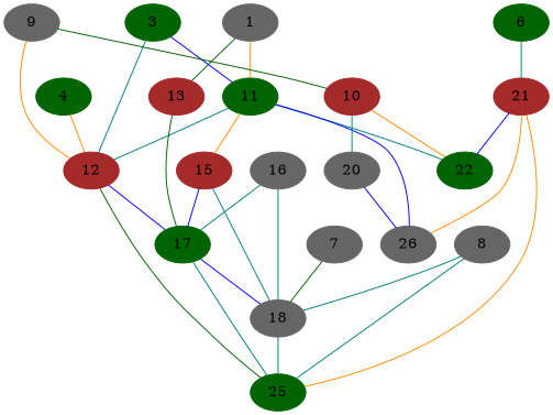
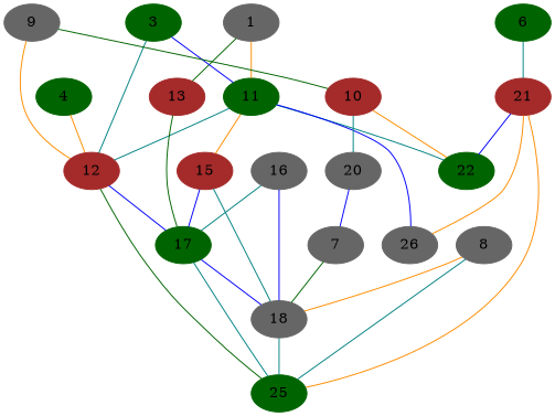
  graph {
    node [color=gray40 style=filled]
    edge [color=teal weight=1.0]
    11 [color=darkgreen]
    1
    13 [color=brown]
    12 [color=brown]
    22 [color=darkgreen]
    15 [color=brown]
    26
    17 [color=darkgreen]
    25 [color=darkgreen]
    18
    3 [color=darkgreen]
    4 [color=darkgreen]
    6 [color=darkgreen]
    21 [color=brown]
    7
    8
    9
    10 [color=brown]
    20
    16
    11 -- 12 [weight=2.0]
    11 -- 22
    11 -- 15 [color=darkorange]
    11 -- 26 [color=blue]
    1 -- 11 [color=darkorange weight=2.0]
    1 -- 13 [color=darkgreen]
    13 -- 17 [color=darkgreen]
    12 -- 17 [color=blue]
    12 -- 25 [color=darkgreen]
    15 -- 17 [color=blue weight=2.0]
    15 -- 18
    17 -- 25
    17 -- 18 [color=blue]
    18 -- 25
    3 -- 11 [color=blue]
    3 -- 12
    4 -- 12 [color=darkorange]
    6 -- 21
    21 -- 22 [color=blue]
    21 -- 26 [color=darkorange]
    21 -- 25 [color=darkorange]
    7 -- 18 [color=darkgreen]
    8 -- 25
-   8 -- 18
+   8 -- 18 [color=darkorange]
    9 -- 12 [color=darkorange]
    9 -- 10 [color=darkgreen]
    10 -- 22 [color=darkorange]
    10 -- 20
-   20 -- 26 [color=blue]
+   20 -- 7 [color=blue]
    16 -- 17
-   16 -- 18
+   16 -- 18 [color=blue]
  }
